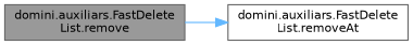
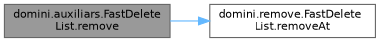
  digraph {
    rankdir=LR
    node [fontname=Helvetica fontsize=10 shape=box style=filled]
    n1 [color=gray40 fillcolor=grey60 fontcolor=black height=0.2 label="domini.auxiliars.FastDelete\lList.remove" width=0.4]
-   n2 [color=grey40 fillcolor=white height=0.2 label="domini.auxiliars.FastDelete\lList.removeAt" width=0.4]
+   n2 [color=grey40 fillcolor=white height=0.2 label="domini.remove.FastDelete\lList.removeAt" width=0.4]
    n1 -> n2 [color=steelblue1 fontname=Helvetica fontsize=10 labelfontname=Helvetica labelfontsize=10 style=solid]
  }
